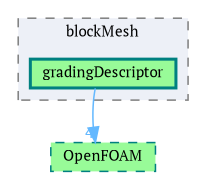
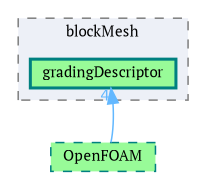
  digraph {
    compound=true
    fontname="PT Serif"
    node [color=teal fillcolor=palegreen fontname="PT Serif" fontsize=10 shape=box]
    n1 [height=0.2 label=gradingDescriptor style="filled,bold" width=0.4]
    n2 [height=0.2 label=OpenFOAM style="filled,dashed" width=0.4]
    subgraph cluster_1 {
      bgcolor="#edf0f7"
      fontsize=10
      label=blockMesh
      pencolor=grey50
      style="filled,dashed"
      n1
    }
-   n1 -> n2 [color=steelblue1 fontcolor=steelblue1 fontname="PT Serif" fontsize=10 headlabel=4 labeldistance=1.5 labelfontname=Helvetica labelfontsize=10]
+   n2 -> n1 [color=steelblue1 fontcolor=steelblue1 fontname="PT Serif" fontsize=10 headlabel=4 labeldistance=1.5 labelfontname=Helvetica labelfontsize=10]
  }
